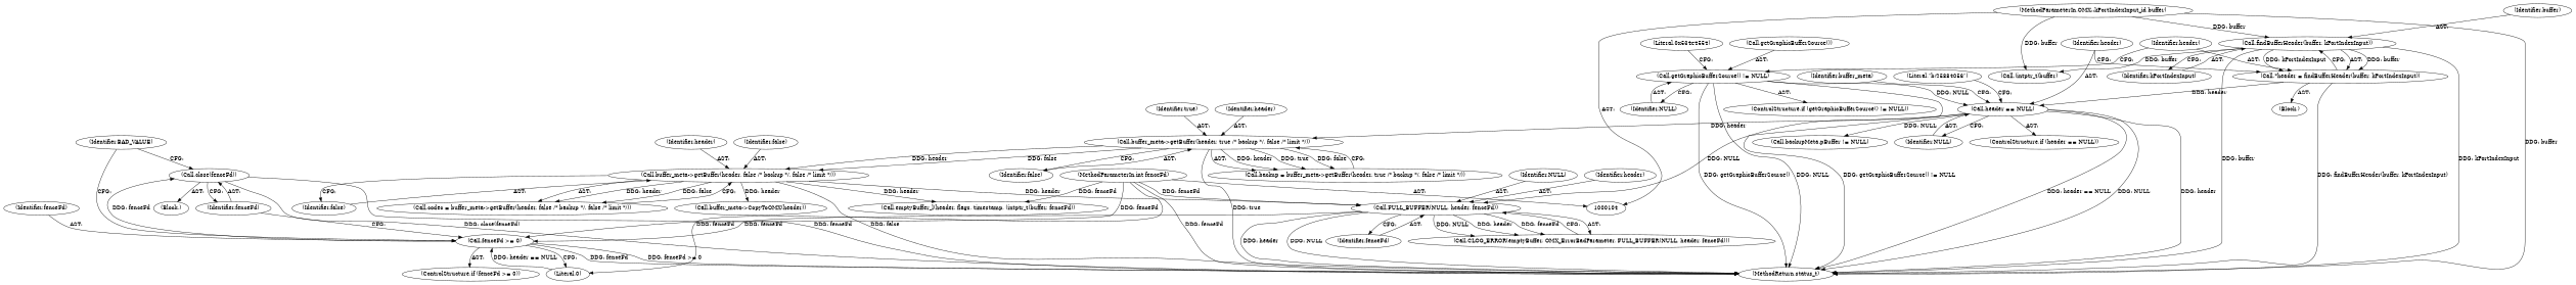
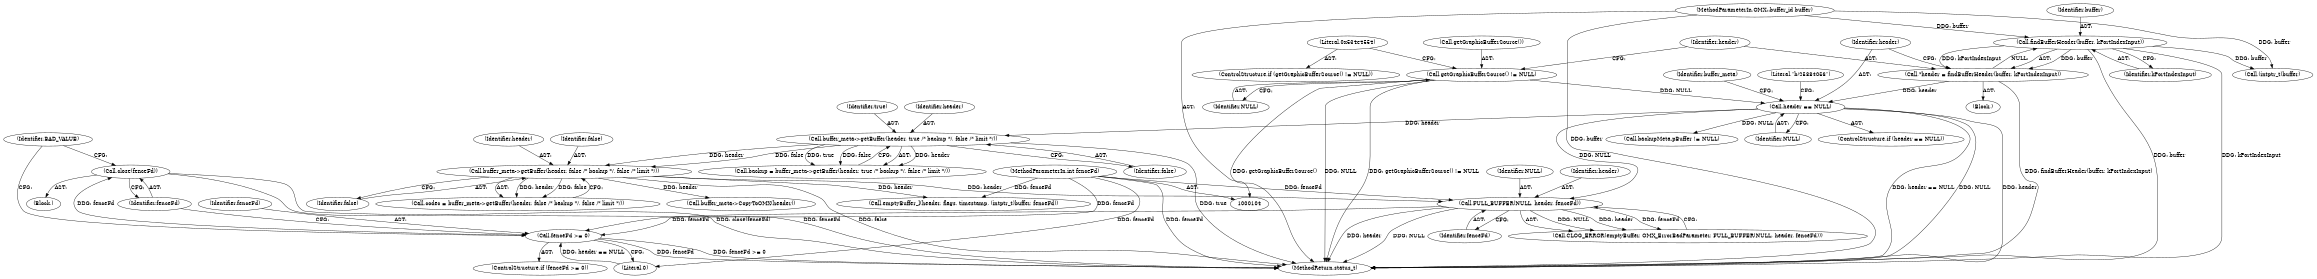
  digraph {
    n1 [label="(Call,close(fenceFd))"]
    n2 [label="(Block,)"]
    n3 [label="(Identifier,fenceFd)"]
    n4 [label="(MethodReturn,status_t)"]
    n5 [label="(Call,fenceFd >= 0)"]
    n6 [label="(Literal,0)"]
    n7 [label="(ControlStructure,if (fenceFd >= 0))"]
    n8 [label="(Call,FULL_BUFFER(NULL, header, fenceFd))"]
    n9 [label="(Identifier,fenceFd)"]
    n10 [label="(Call,CLOG_ERROR(emptyBuffer, OMX_ErrorBadParameter, FULL_BUFFER(NULL, header, fenceFd)))"]
    n11 [label="(Call,header == NULL)"]
    n12 [label="(Call,buffer_meta->getBuffer(header, true /* backup */, false /* limit */))"]
    n13 [label="(Call,backupMeta.pBuffer != NULL)"]
    n14 [label="(Identifier,NULL)"]
    n15 [label="(ControlStructure,if (header == NULL))"]
    n16 [label="(Call,buffer_meta->getBuffer(header, false /* backup */, false /* limit */))"]
    n17 [label="(Call,backup = buffer_meta->getBuffer(header, true /* backup */, false /* limit */))"]
    n18 [label="(Identifier,false)"]
    n19 [label="(Call,*header = findBufferHeader(buffer, kPortIndexInput))"]
    n20 [label="(Call,findBufferHeader(buffer, kPortIndexInput))"]
    n21 [label="(Block,)"]
    n22 [label="(Call,(intptr_t)buffer)"]
    n23 [label="(Identifier,kPortIndexInput)"]
-   n24 [label="(MethodParameterIn,OMX::kPortIndexInput_id buffer)"]
+   n24 [label="(MethodParameterIn,OMX::buffer_id buffer)"]
    1000104
    n26 [label="(Call,getGraphicBufferSource() != NULL)"]
    n27 [label="(ControlStructure,if (getGraphicBufferSource() != NULL))"]
    n28 [label="(Identifier,NULL)"]
    n29 [label="(Identifier,false)"]
    n30 [label="(Call,emptyBuffer_l(header, flags, timestamp, (intptr_t)buffer, fenceFd))"]
    n31 [label="(Call,codec = buffer_meta->getBuffer(header, false /* backup */, false /* limit */))"]
    n32 [label="(Call,buffer_meta->CopyToOMX(header))"]
    n33 [label="(MethodParameterIn,int fenceFd)"]
    n34 [label="(Identifier,header)"]
    n35 [label="(Identifier,fenceFd)"]
    n36 [label="(Identifier,NULL)"]
    n37 [label="(Identifier,true)"]
    n38 [label="(Identifier,header)"]
    n39 [label="(Identifier,buffer)"]
    n40 [label="(Call,getGraphicBufferSource())"]
    n41 [label="(Identifier,header)"]
    n42 [label="(Identifier,BAD_VALUE)"]
    n43 [label="(Identifier,header)"]
    n44 [label="(Identifier,buffer_meta)"]
    n45 [label="(Identifier,false)"]
    n46 [label="(Literal,\"b/25884056\")"]
    n47 [label="(Literal,0x534e4554)"]
    n48 [label="(Identifier,header)"]
    n1 -> n2 [label="AST: "]
    n1 -> n3 [label="CFG: "]
    n1 -> n4 [label="DDG: fenceFd"]
    n1 -> n4 [label="DDG: close(fenceFd)"]
    n3 -> n1 [label="AST: "]
    n3 -> n5 [label="CFG: "]
    n5 -> n1 [label="DDG: fenceFd"]
    n5 -> n4 [label="DDG: fenceFd >= 0"]
    n5 -> n4 [label="DDG: fenceFd"]
    n5 -> n6 [label="CFG: "]
    n5 -> n7 [label="AST: "]
    n6 -> n5 [label="DDG: header == NULL"]
    n8 -> n4 [label="DDG: header"]
    n8 -> n4 [label="DDG: NULL"]
    n8 -> n5 [label="DDG: fenceFd"]
    n8 -> n9 [label="CFG: "]
    n8 -> n10 [label="AST: "]
    n8 -> n10 [label="DDG: NULL"]
    n8 -> n10 [label="DDG: header"]
    n8 -> n10 [label="DDG: fenceFd"]
    n9 -> n8 [label="AST: "]
    n10 -> n8 [label="CFG: "]
    n11 -> n4 [label="DDG: header == NULL"]
    n11 -> n4 [label="DDG: NULL"]
    n11 -> n4 [label="DDG: header"]
    n11 -> n8 [label="DDG: NULL"]
    n11 -> n12 [label="DDG: header"]
    n11 -> n13 [label="DDG: NULL"]
    n11 -> n14 [label="CFG: "]
    n11 -> n15 [label="AST: "]
    n12 -> n4 [label="DDG: true"]
    n12 -> n16 [label="DDG: header"]
    n12 -> n16 [label="DDG: false"]
    n12 -> n17 [label="AST: "]
    n12 -> n17 [label="DDG: header"]
    n12 -> n17 [label="DDG: true"]
    n12 -> n17 [label="DDG: false"]
    n12 -> n18 [label="CFG: "]
    n14 -> n11 [label="AST: "]
    n16 -> n4 [label="DDG: false"]
    n16 -> n8 [label="DDG: header"]
    n16 -> n29 [label="CFG: "]
    n16 -> n30 [label="DDG: header"]
    n16 -> n31 [label="AST: "]
    n16 -> n31 [label="DDG: header"]
    n16 -> n31 [label="DDG: false"]
    n16 -> n32 [label="DDG: header"]
    n17 -> n12 [label="CFG: "]
    n18 -> n12 [label="AST: "]
    n19 -> n4 [label="DDG: findBufferHeader(buffer, kPortIndexInput)"]
    n19 -> n11 [label="DDG: header"]
-   n19 -> n20 [label="CFG: "]
+   n19 -> n20 [label="NULL: "]
    n19 -> n21 [label="AST: "]
    n20 -> n4 [label="DDG: buffer"]
    n20 -> n4 [label="DDG: kPortIndexInput"]
    n20 -> n19 [label="AST: "]
    n20 -> n19 [label="DDG: buffer"]
    n20 -> n19 [label="DDG: kPortIndexInput"]
    n20 -> n22 [label="DDG: buffer"]
    n20 -> n23 [label="CFG: "]
    n23 -> n20 [label="AST: "]
    n24 -> n4 [label="DDG: buffer"]
    n24 -> n20 [label="DDG: buffer"]
    n24 -> n22 [label="DDG: buffer"]
    n24 -> 1000104 [label="AST: "]
    n26 -> n4 [label="DDG: getGraphicBufferSource() != NULL"]
    n26 -> n4 [label="DDG: getGraphicBufferSource()"]
    n26 -> n4 [label="DDG: NULL"]
    n26 -> n11 [label="DDG: NULL"]
-   n26 -> n27 [label="AST: "]
+   n47 -> n27 [label="AST: "]
    n26 -> n28 [label="CFG: "]
    n28 -> n26 [label="AST: "]
    n29 -> n16 [label="AST: "]
    n31 -> n16 [label="CFG: "]
    n33 -> n4 [label="DDG: fenceFd"]
    n33 -> n5 [label="DDG: fenceFd"]
    n33 -> n6 [label="DDG: fenceFd"]
    n33 -> n8 [label="DDG: fenceFd"]
    n33 -> 1000104 [label="AST: "]
    n33 -> n30 [label="DDG: fenceFd"]
    n34 -> n16 [label="AST: "]
    n35 -> n5 [label="AST: "]
    n36 -> n8 [label="AST: "]
    n37 -> n12 [label="AST: "]
    n38 -> n19 [label="AST: "]
    n38 -> n26 [label="CFG: "]
    n39 -> n20 [label="AST: "]
    n40 -> n26 [label="AST: "]
    n41 -> n11 [label="AST: "]
    n41 -> n19 [label="CFG: "]
    n42 -> n1 [label="CFG: "]
    n42 -> n5 [label="CFG: "]
    n43 -> n12 [label="AST: "]
    n44 -> n11 [label="CFG: "]
    n45 -> n16 [label="AST: "]
    n46 -> n11 [label="CFG: "]
    n47 -> n26 [label="CFG: "]
    n48 -> n8 [label="AST: "]
  }
